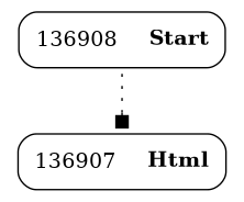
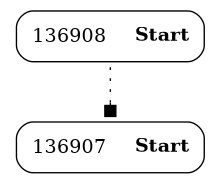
  digraph {
    fontname="DejaVu Serif"
    node [shape=none fontname="DejaVu Serif"]
-   n1 [label=<<TABLE border='1' cellspacing='0' cellpadding='10' style='rounded' ><TR><TD border='0'>136907</TD><TD border='0'><B>Html</B></TD></TR></TABLE>>]
+   n1 [label=<<TABLE border='1' cellspacing='0' cellpadding='10' style='rounded' ><TR><TD border='0'>136907</TD><TD border='0'><B>Start</B></TD></TR></TABLE>>]
    n2 [label=<<TABLE border='1' cellspacing='0' cellpadding='10' style='rounded' ><TR><TD border='0'>136908</TD><TD border='0'><B>Start</B></TD></TR></TABLE>>]
    n2 -> n1 [weight=2 style=dotted arrowhead=box fontname="DejaVu Serif"]
  }
